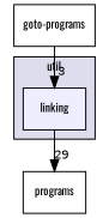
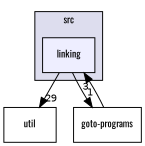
  digraph {
    compound=true
    fontname=Oswald
    node [fontname=Oswald fontsize=10 shape=box]
    edge [fontname=Oswald labeldistance=1.5 labelfontname=Helvetica labelfontsize=10]
    n1 [fillcolor="#eeeeff" label=linking pencolor=black style=filled]
-   n2 [label=programs]
+   n2 [label=util]
    n3 [label="goto-programs"]
    subgraph cluster_1 {
      bgcolor="#ddddee"
      fontsize=10
-     label=util
+     label=src
      pencolor=black
      n1
    }
    n1 -> n2 [headlabel=29]
+   n1 -> n3 [headlabel=1]
    n3 -> n1 [headlabel=3]
  }
